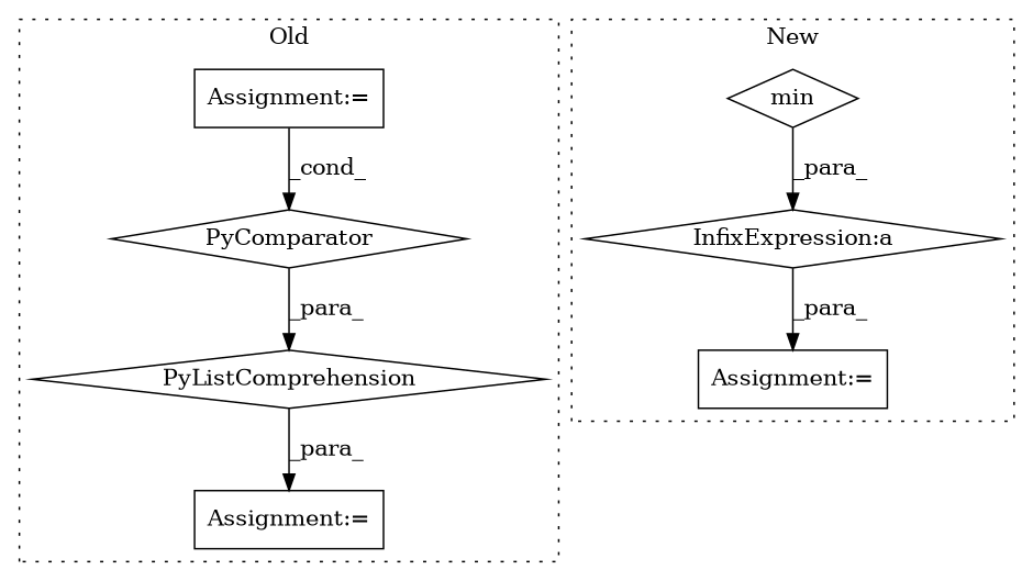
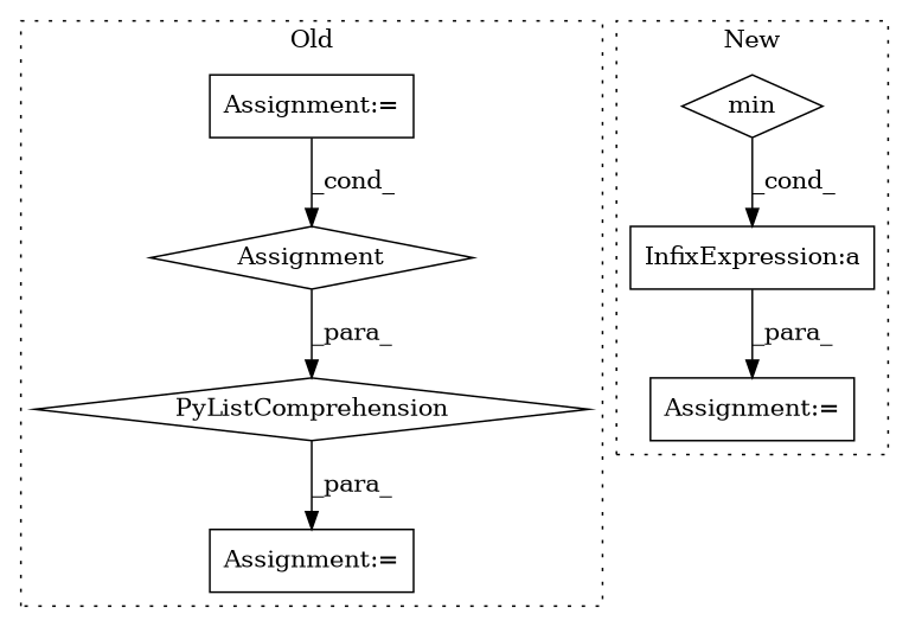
  digraph {
    fontname="DejaVu Serif"
    node [a=7 fontname="DejaVu Serif" l=22 s=7579 shape=box]
    edge [fontname="DejaVu Serif"]
    n1 [a=109 l=92 label=PyListComprehension s=7517 shape=diamond]
    n2 [label="Assignment:="]
-   n3 [a=113 label=PyComparator shape=diamond]
+   n3 [a=113 label=Assignment shape=diamond]
    n4 [l=6 label="Assignment:=" s=7496]
    n5 [a=32 l="4,1" label=min s="7550,7562" shape=diamond]
    n6 [l=1 label="Assignment:=" s=7573]
-   n7 [a=27 l=3 label="InfixExpression:a" s=7595 shape=diamond]
+   n7 [a=27 l=3 label="InfixExpression:a" s=7595]
    subgraph cluster_1 {
      label=Old
      style=dotted
      n1
      n2
      n3
      n4
    }
    subgraph cluster_2 {
      label=New
      style=dotted
      n5
      n6
      n7
    }
    n1 -> n4 [label=_para_]
    n2 -> n3 [label=_cond_]
    n3 -> n1 [label=_para_]
-   n5 -> n7 [label=_para_]
+   n5 -> n7 [label=_cond_]
    n7 -> n6 [label=_para_]
  }
